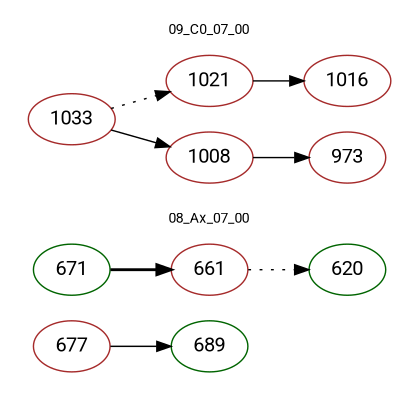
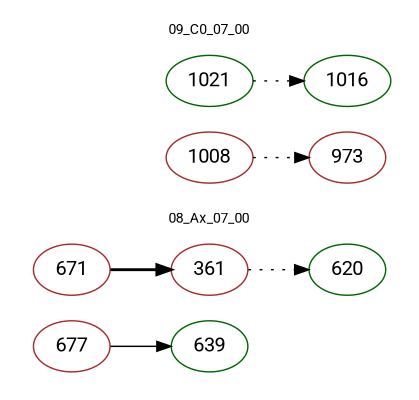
  digraph {
    fontname=Roboto
    rankdir=LR
    node [color=brown fontname=Roboto]
    edge [color=black fontname=Roboto style=dotted]
-   n1 [color=darkgreen label=671]
-   n2 [label=661]
+   n1 [label=671]
+   n2 [label=361]
    n3 [label=677]
    n4 [color=darkgreen label=620]
-   n5 [color=darkgreen label=689]
-   n6 [label=1033]
+   n5 [color=darkgreen label=639]
    n7 [label=1008]
-   n8 [label=1021]
+   n8 [color=darkgreen label=1021]
    n9 [label=973]
-   n10 [label=1016]
+   n10 [color=darkgreen label=1016]
    subgraph cluster_1 {
      color=white
      fontsize=10
      label="08_Ax_07_00"
      n1
      n2
      n3
      n4
      n5
    }
    subgraph cluster_2 {
      color=white
      fontsize=10
      label="09_C0_07_00"
-     n6
      n7
      n8
      n9
      n10
    }
    n1 -> n2 [style=bold]
    n2 -> n4
    n3 -> n5 [style=solid]
-   n6 -> n7 [style=solid]
-   n6 -> n8
-   n7 -> n9 [style=solid]
-   n8 -> n10 [style=solid]
+   n7 -> n9
+   n8 -> n10
  }
